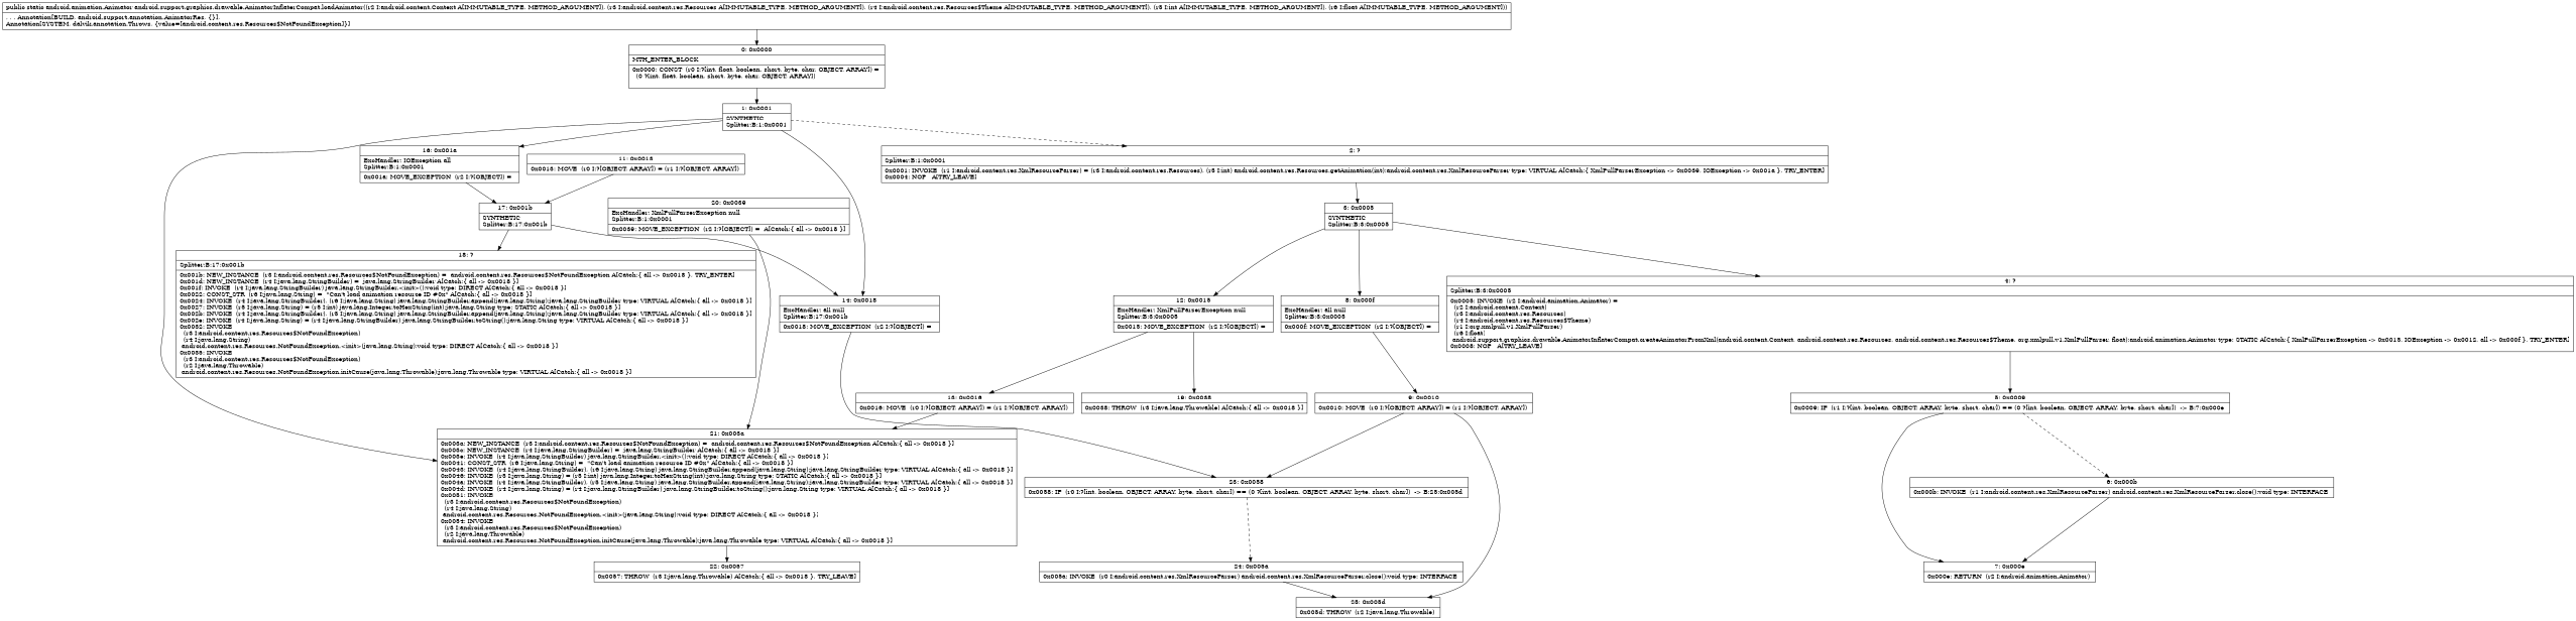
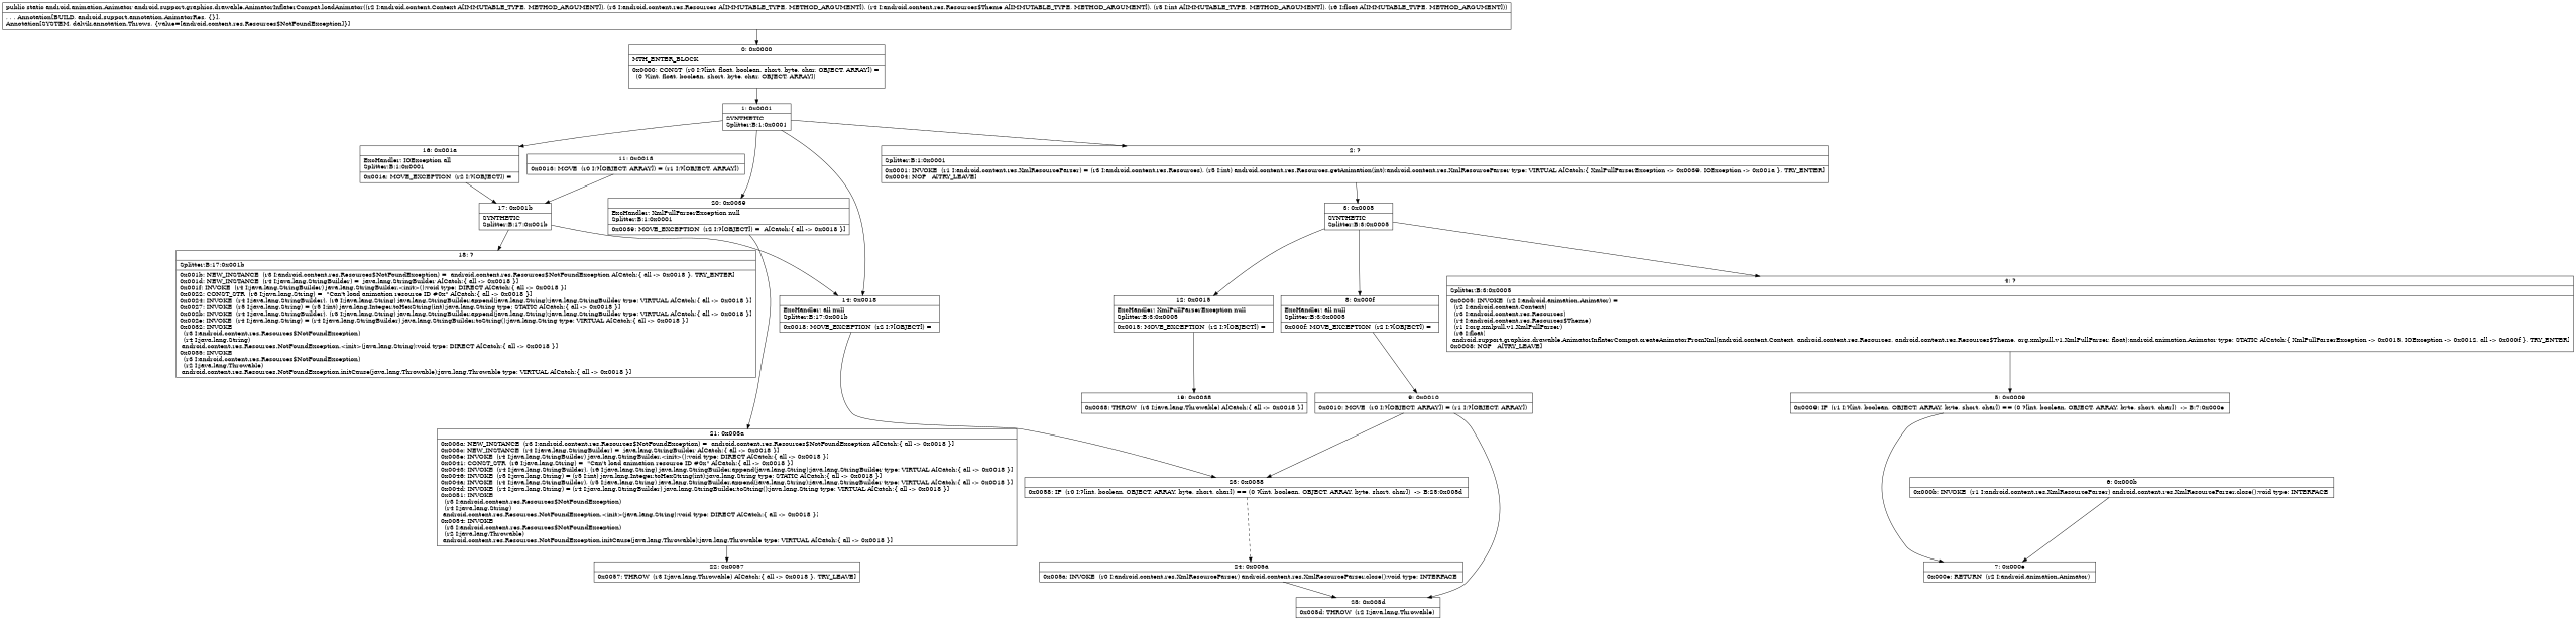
  digraph {
    node [shape=record]
    n1 [label="{0\:\ 0x0000|MTH_ENTER_BLOCK\l|0x0000: CONST  (r0 I:?[int, float, boolean, short, byte, char, OBJECT, ARRAY]) = \l  (0 ?[int, float, boolean, short, byte, char, OBJECT, ARRAY])\l \l}"]
    n2 [label="{1\:\ 0x0001|SYNTHETIC\lSplitter:B:1:0x0001\l}"]
    n3 [label="{2\:\ ?|Splitter:B:1:0x0001\l|0x0001: INVOKE  (r1 I:android.content.res.XmlResourceParser) = (r3 I:android.content.res.Resources), (r5 I:int) android.content.res.Resources.getAnimation(int):android.content.res.XmlResourceParser type: VIRTUAL A[Catch:\{ XmlPullParserException \-\> 0x0039, IOException \-\> 0x001a \}, TRY_ENTER]\l0x0004: NOP   A[TRY_LEAVE]\l}"]
    n4 [label="{14\:\ 0x0018|ExcHandler: all null\lSplitter:B:17:0x001b\l|0x0018: MOVE_EXCEPTION  (r2 I:?[OBJECT]) =  \l}"]
    n5 [label="{16\:\ 0x001a|ExcHandler: IOException all\lSplitter:B:1:0x0001\l|0x001a: MOVE_EXCEPTION  (r2 I:?[OBJECT]) =  \l}"]
    n6 [label="{20\:\ 0x0039|ExcHandler: XmlPullParserException null\lSplitter:B:1:0x0001\l|0x0039: MOVE_EXCEPTION  (r2 I:?[OBJECT]) =  A[Catch:\{ all \-\> 0x0018 \}]\l}"]
    n7 [label="{3\:\ 0x0005|SYNTHETIC\lSplitter:B:3:0x0005\l}"]
    n8 [label="{23\:\ 0x0058|0x0058: IF  (r0 I:?[int, boolean, OBJECT, ARRAY, byte, short, char]) == (0 ?[int, boolean, OBJECT, ARRAY, byte, short, char])  \-\> B:25:0x005d \l}"]
    n9 [label="{17\:\ 0x001b|SYNTHETIC\lSplitter:B:17:0x001b\l}"]
    n10 [label="{21\:\ 0x003a|0x003a: NEW_INSTANCE  (r3 I:android.content.res.Resources$NotFoundException) =  android.content.res.Resources$NotFoundException A[Catch:\{ all \-\> 0x0018 \}]\l0x003c: NEW_INSTANCE  (r4 I:java.lang.StringBuilder) =  java.lang.StringBuilder A[Catch:\{ all \-\> 0x0018 \}]\l0x003e: INVOKE  (r4 I:java.lang.StringBuilder) java.lang.StringBuilder.\<init\>():void type: DIRECT A[Catch:\{ all \-\> 0x0018 \}]\l0x0041: CONST_STR  (r6 I:java.lang.String) =  \"Can't load animation resource ID #0x\" A[Catch:\{ all \-\> 0x0018 \}]\l0x0043: INVOKE  (r4 I:java.lang.StringBuilder), (r6 I:java.lang.String) java.lang.StringBuilder.append(java.lang.String):java.lang.StringBuilder type: VIRTUAL A[Catch:\{ all \-\> 0x0018 \}]\l0x0046: INVOKE  (r5 I:java.lang.String) = (r5 I:int) java.lang.Integer.toHexString(int):java.lang.String type: STATIC A[Catch:\{ all \-\> 0x0018 \}]\l0x004a: INVOKE  (r4 I:java.lang.StringBuilder), (r5 I:java.lang.String) java.lang.StringBuilder.append(java.lang.String):java.lang.StringBuilder type: VIRTUAL A[Catch:\{ all \-\> 0x0018 \}]\l0x004d: INVOKE  (r4 I:java.lang.String) = (r4 I:java.lang.StringBuilder) java.lang.StringBuilder.toString():java.lang.String type: VIRTUAL A[Catch:\{ all \-\> 0x0018 \}]\l0x0051: INVOKE  \l  (r3 I:android.content.res.Resources$NotFoundException)\l  (r4 I:java.lang.String)\l android.content.res.Resources.NotFoundException.\<init\>(java.lang.String):void type: DIRECT A[Catch:\{ all \-\> 0x0018 \}]\l0x0054: INVOKE  \l  (r3 I:android.content.res.Resources$NotFoundException)\l  (r2 I:java.lang.Throwable)\l android.content.res.Resources.NotFoundException.initCause(java.lang.Throwable):java.lang.Throwable type: VIRTUAL A[Catch:\{ all \-\> 0x0018 \}]\l}"]
    n11 [label="{4\:\ ?|Splitter:B:3:0x0005\l|0x0005: INVOKE  (r2 I:android.animation.Animator) = \l  (r2 I:android.content.Context)\l  (r3 I:android.content.res.Resources)\l  (r4 I:android.content.res.Resources$Theme)\l  (r1 I:org.xmlpull.v1.XmlPullParser)\l  (r6 I:float)\l android.support.graphics.drawable.AnimatorInflaterCompat.createAnimatorFromXml(android.content.Context, android.content.res.Resources, android.content.res.Resources$Theme, org.xmlpull.v1.XmlPullParser, float):android.animation.Animator type: STATIC A[Catch:\{ XmlPullParserException \-\> 0x0015, IOException \-\> 0x0012, all \-\> 0x000f \}, TRY_ENTER]\l0x0008: NOP   A[TRY_LEAVE]\l}"]
    n12 [label="{8\:\ 0x000f|ExcHandler: all null\lSplitter:B:3:0x0005\l|0x000f: MOVE_EXCEPTION  (r2 I:?[OBJECT]) =  \l}"]
    n13 [label="{12\:\ 0x0015|ExcHandler: XmlPullParserException null\lSplitter:B:3:0x0005\l|0x0015: MOVE_EXCEPTION  (r2 I:?[OBJECT]) =  \l}"]
    n14 [label="{5\:\ 0x0009|0x0009: IF  (r1 I:?[int, boolean, OBJECT, ARRAY, byte, short, char]) == (0 ?[int, boolean, OBJECT, ARRAY, byte, short, char])  \-\> B:7:0x000e \l}"]
    n15 [label="{9\:\ 0x0010|0x0010: MOVE  (r0 I:?[OBJECT, ARRAY]) = (r1 I:?[OBJECT, ARRAY]) \l}"]
-   n16 [label="{13\:\ 0x0016|0x0016: MOVE  (r0 I:?[OBJECT, ARRAY]) = (r1 I:?[OBJECT, ARRAY]) \l}"]
    n17 [label="{19\:\ 0x0038|0x0038: THROW  (r3 I:java.lang.Throwable) A[Catch:\{ all \-\> 0x0018 \}]\l}"]
    n18 [label="{6\:\ 0x000b|0x000b: INVOKE  (r1 I:android.content.res.XmlResourceParser) android.content.res.XmlResourceParser.close():void type: INTERFACE \l}"]
    n19 [label="{7\:\ 0x000e|0x000e: RETURN  (r2 I:android.animation.Animator) \l}"]
    n20 [label="{25\:\ 0x005d|0x005d: THROW  (r2 I:java.lang.Throwable) \l}"]
    n21 [label="{24\:\ 0x005a|0x005a: INVOKE  (r0 I:android.content.res.XmlResourceParser) android.content.res.XmlResourceParser.close():void type: INTERFACE \l}"]
    n22 [label="{11\:\ 0x0013|0x0013: MOVE  (r0 I:?[OBJECT, ARRAY]) = (r1 I:?[OBJECT, ARRAY]) \l}"]
    n23 [label="{18\:\ ?|Splitter:B:17:0x001b\l|0x001b: NEW_INSTANCE  (r3 I:android.content.res.Resources$NotFoundException) =  android.content.res.Resources$NotFoundException A[Catch:\{ all \-\> 0x0018 \}, TRY_ENTER]\l0x001d: NEW_INSTANCE  (r4 I:java.lang.StringBuilder) =  java.lang.StringBuilder A[Catch:\{ all \-\> 0x0018 \}]\l0x001f: INVOKE  (r4 I:java.lang.StringBuilder) java.lang.StringBuilder.\<init\>():void type: DIRECT A[Catch:\{ all \-\> 0x0018 \}]\l0x0022: CONST_STR  (r6 I:java.lang.String) =  \"Can't load animation resource ID #0x\" A[Catch:\{ all \-\> 0x0018 \}]\l0x0024: INVOKE  (r4 I:java.lang.StringBuilder), (r6 I:java.lang.String) java.lang.StringBuilder.append(java.lang.String):java.lang.StringBuilder type: VIRTUAL A[Catch:\{ all \-\> 0x0018 \}]\l0x0027: INVOKE  (r5 I:java.lang.String) = (r5 I:int) java.lang.Integer.toHexString(int):java.lang.String type: STATIC A[Catch:\{ all \-\> 0x0018 \}]\l0x002b: INVOKE  (r4 I:java.lang.StringBuilder), (r5 I:java.lang.String) java.lang.StringBuilder.append(java.lang.String):java.lang.StringBuilder type: VIRTUAL A[Catch:\{ all \-\> 0x0018 \}]\l0x002e: INVOKE  (r4 I:java.lang.String) = (r4 I:java.lang.StringBuilder) java.lang.StringBuilder.toString():java.lang.String type: VIRTUAL A[Catch:\{ all \-\> 0x0018 \}]\l0x0032: INVOKE  \l  (r3 I:android.content.res.Resources$NotFoundException)\l  (r4 I:java.lang.String)\l android.content.res.Resources.NotFoundException.\<init\>(java.lang.String):void type: DIRECT A[Catch:\{ all \-\> 0x0018 \}]\l0x0035: INVOKE  \l  (r3 I:android.content.res.Resources$NotFoundException)\l  (r2 I:java.lang.Throwable)\l android.content.res.Resources.NotFoundException.initCause(java.lang.Throwable):java.lang.Throwable type: VIRTUAL A[Catch:\{ all \-\> 0x0018 \}]\l}"]
    n24 [label="{22\:\ 0x0057|0x0057: THROW  (r3 I:java.lang.Throwable) A[Catch:\{ all \-\> 0x0018 \}, TRY_LEAVE]\l}"]
    n25 [label="{public static android.animation.Animator android.support.graphics.drawable.AnimatorInflaterCompat.loadAnimator((r2 I:android.content.Context A[IMMUTABLE_TYPE, METHOD_ARGUMENT]), (r3 I:android.content.res.Resources A[IMMUTABLE_TYPE, METHOD_ARGUMENT]), (r4 I:android.content.res.Resources$Theme A[IMMUTABLE_TYPE, METHOD_ARGUMENT]), (r5 I:int A[IMMUTABLE_TYPE, METHOD_ARGUMENT]), (r6 I:float A[IMMUTABLE_TYPE, METHOD_ARGUMENT]))  | , , , Annotation[BUILD, android.support.annotation.AnimatorRes, \{\}], \lAnnotation[SYSTEM, dalvik.annotation.Throws, \{value=[android.content.res.Resources$NotFoundException]\}]\l}"]
    n1 -> n2
-   n2 -> n3 [style=dashed]
+   n2 -> n3
    n2 -> n4
    n2 -> n5
-   n2 -> n10
+   n2 -> n6
    n3 -> n7
    n4 -> n8
    n5 -> n9
    n6 -> n10
    n7 -> n11
    n7 -> n12
    n7 -> n13
    n8 -> n21 [style=dashed]
    n9 -> n4
    n9 -> n23
    n10 -> n24
    n11 -> n14
    n12 -> n15
-   n13 -> n16
    n13 -> n17
-   n14 -> n18 [style=dashed]
    n14 -> n19
    n15 -> n8
    n15 -> n20
-   n16 -> n10
    n18 -> n19
    n21 -> n20
    n22 -> n9
    n25 -> n1
  }
